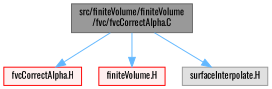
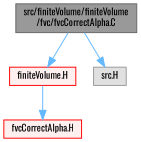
  digraph {
    fontname=Oswald
    node [color=red fillcolor="#FFF0F0" fontname=Oswald fontsize=10 shape=box style=filled]
    edge [color=steelblue1 fontname=Oswald fontsize=10 labelfontname=Helvetica labelfontsize=10 style=solid]
    n1 [color=gray40 fillcolor=grey60 fontcolor=black height=0.2 label="src/finiteVolume/finiteVolume\l/fvc/fvcCorrectAlpha.C" width=0.4]
    n2 [height=0.2 label="fvcCorrectAlpha.H" width=0.4]
    n3 [height=0.2 label="finiteVolume.H" width=0.4]
-   n4 [color=grey60 fillcolor="#E0E0E0" height=0.2 label="surfaceInterpolate.H" width=0.4]
-   n1 -> n2
+   n4 [color=grey60 fillcolor="#E0E0E0" height=0.2 label="src.H" width=0.4]
+   n3 -> n2
    n1 -> n3
    n1 -> n4
  }
